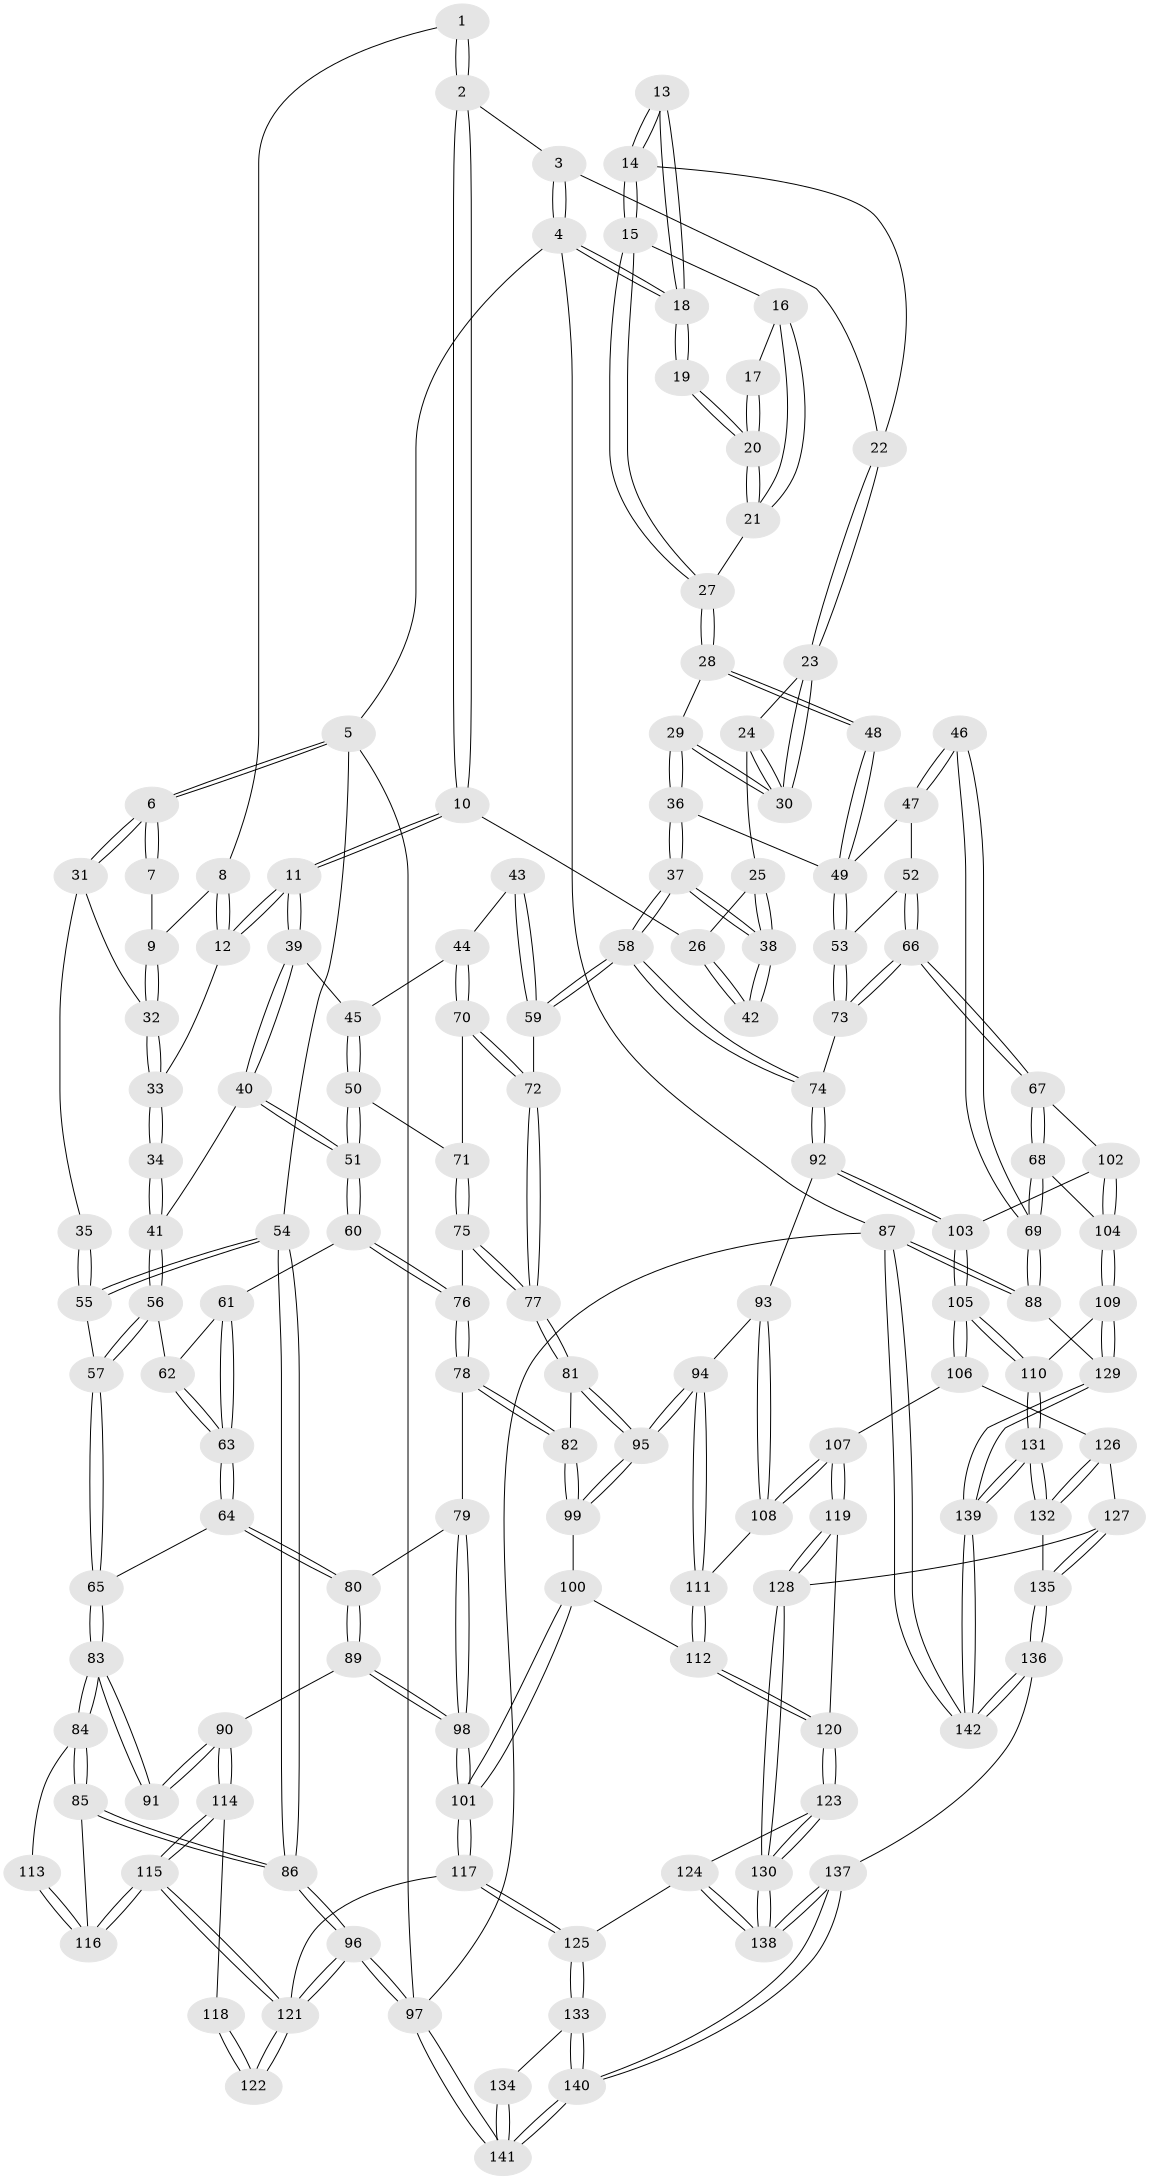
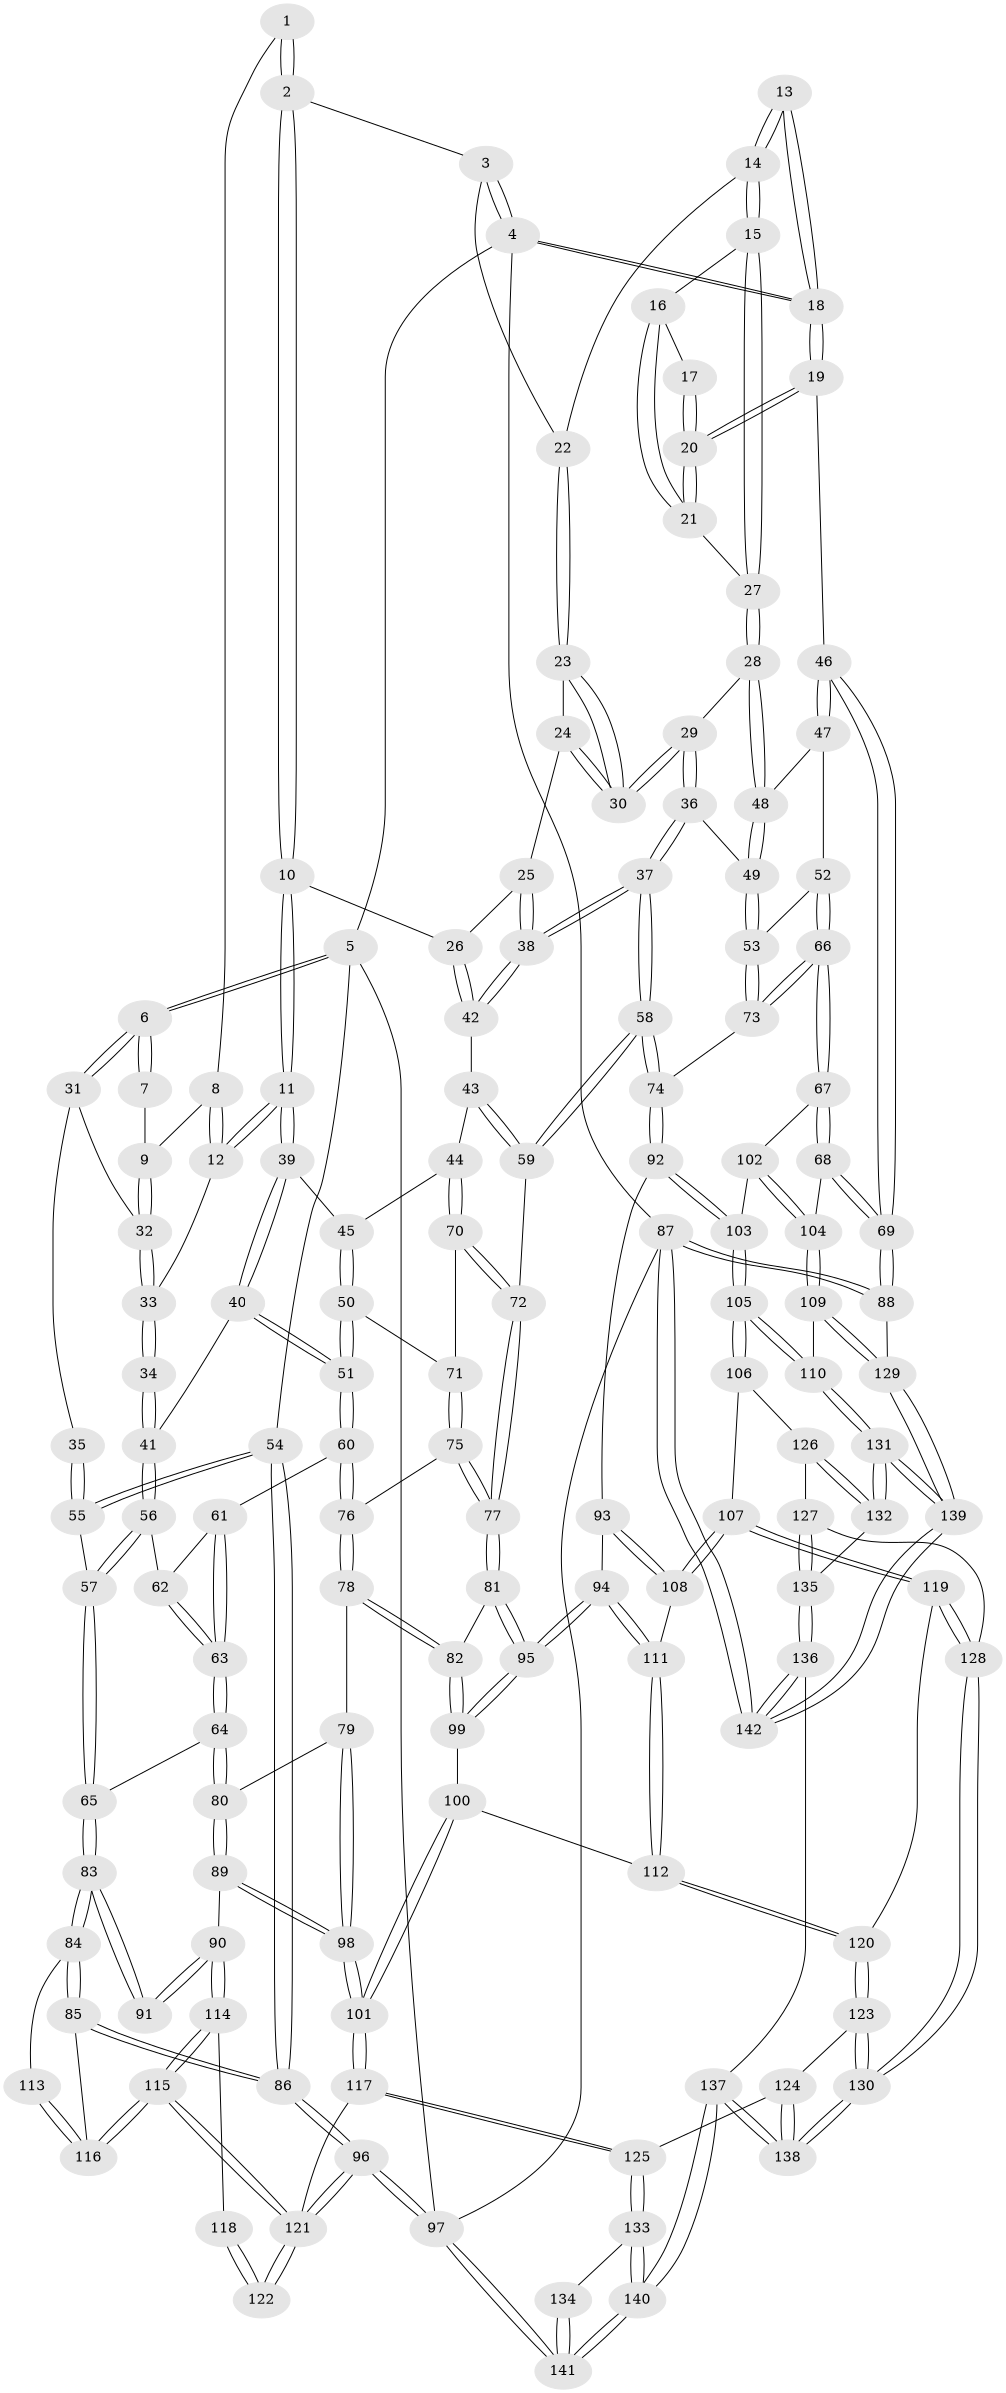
  graph {
    node [color=gray90 style=filled]
    1
    2
    8
    3
    10
    9
    12
    4
    22
    11
    26
    5
    18
    87
    23
    6
    54
    97
    19
    88
    142
    7
    31
    55
    86
    141
    32
    35
    33
    39
    42
    40
    45
    34
    13
    14
    15
    16
    27
    17
    21
    28
    20
    46
    47
    69
    24
    30
    25
    38
    43
    29
    48
    36
    49
    37
    41
    56
    57
    58
    53
    59
    74
    51
    50
    60
    62
    44
    70
    72
    71
    52
    66
    73
    75
    61
    76
    67
    96
    65
    63
    83
    92
    77
    78
    64
    80
    89
    84
    91
    68
    102
    104
    103
    109
    129
    81
    93
    79
    82
    95
    98
    99
    101
    90
    100
    85
    113
    116
    121
    139
    114
    115
    118
    94
    108
    105
    111
    112
    122
    117
    120
    125
    106
    110
    107
    126
    131
    119
    127
    132
    128
    123
    133
    130
    124
    134
    138
    140
    135
    136
    137
    1 -- 2
    1 -- 2
    1 -- 8
    2 -- 3
    2 -- 10
    2 -- 10
    8 -- 9
    8 -- 12
    8 -- 12
    3 -- 4
    3 -- 4
    3 -- 22
    10 -- 11
    10 -- 11
    10 -- 26
    9 -- 32
    9 -- 32
    12 -- 33
    4 -- 5
    4 -- 18
    4 -- 18
    4 -- 87
    22 -- 23
    22 -- 23
    11 -- 12
    11 -- 12
    11 -- 39
    11 -- 39
    26 -- 42
    26 -- 42
    5 -- 6
    5 -- 6
    5 -- 54
    5 -- 97
    18 -- 19
    18 -- 19
    87 -- 97
    87 -- 88
    87 -- 88
    87 -- 142
    87 -- 142
    23 -- 24
    23 -- 30
    23 -- 30
    6 -- 7
    6 -- 7
    6 -- 31
    6 -- 31
    54 -- 55
    54 -- 55
    54 -- 86
    54 -- 86
    97 -- 141
    97 -- 141
    19 -- 20
    19 -- 20
+   19 -- 46
    88 -- 129
    7 -- 9
    31 -- 32
    31 -- 35
    55 -- 57
    86 -- 96
    86 -- 96
    32 -- 33
    32 -- 33
    35 -- 55
    35 -- 55
    33 -- 34
    33 -- 34
    39 -- 40
    39 -- 40
    39 -- 45
+   42 -- 43
    40 -- 41
    40 -- 51
    40 -- 51
    45 -- 50
    45 -- 50
    34 -- 41
    34 -- 41
    13 -- 18
    13 -- 18
    13 -- 14
    13 -- 14
    14 -- 22
    14 -- 15
    14 -- 15
    15 -- 16
    15 -- 27
    15 -- 27
    16 -- 17
    16 -- 21
    16 -- 21
    27 -- 28
    27 -- 28
    17 -- 20
    17 -- 20
    21 -- 27
    28 -- 29
    28 -- 48
    28 -- 48
    20 -- 21
    20 -- 21
    46 -- 47
    46 -- 47
    46 -- 69
    46 -- 69
-   47 -- 49
+   47 -- 48
    47 -- 52
    69 -- 88
    69 -- 88
    24 -- 30
    24 -- 30
    24 -- 25
    25 -- 26
    25 -- 38
    25 -- 38
    38 -- 42
    38 -- 42
    43 -- 59
    43 -- 59
    43 -- 44
    29 -- 30
    29 -- 30
    29 -- 36
    29 -- 36
    48 -- 49
    48 -- 49
    36 -- 49
    36 -- 37
    36 -- 37
    49 -- 53
    49 -- 53
    37 -- 38
    37 -- 38
    37 -- 58
    37 -- 58
    41 -- 56
    41 -- 56
    56 -- 57
    56 -- 57
    56 -- 62
    57 -- 65
    57 -- 65
    58 -- 59
    58 -- 59
    58 -- 74
    58 -- 74
    53 -- 73
    53 -- 73
    59 -- 72
    74 -- 92
    74 -- 92
    51 -- 60
    51 -- 60
    50 -- 51
    50 -- 51
    50 -- 71
    60 -- 61
    60 -- 76
    60 -- 76
    62 -- 63
    62 -- 63
    44 -- 45
    44 -- 70
    44 -- 70
    70 -- 72
    70 -- 72
    70 -- 71
    72 -- 77
    72 -- 77
    71 -- 75
    71 -- 75
    52 -- 53
    52 -- 66
    52 -- 66
    66 -- 73
    66 -- 73
    66 -- 67
    66 -- 67
    73 -- 74
    75 -- 76
    75 -- 77
    75 -- 77
    61 -- 62
    61 -- 63
    61 -- 63
    76 -- 78
    76 -- 78
    67 -- 68
    67 -- 68
    67 -- 102
    96 -- 97
    96 -- 97
    96 -- 121
    96 -- 121
    65 -- 83
    65 -- 83
    63 -- 64
    63 -- 64
    83 -- 84
    83 -- 84
    83 -- 91
    83 -- 91
    92 -- 103
    92 -- 103
    92 -- 93
    77 -- 81
    77 -- 81
    78 -- 79
    78 -- 82
    78 -- 82
    64 -- 65
    64 -- 80
    64 -- 80
    80 -- 89
    80 -- 89
    89 -- 98
    89 -- 98
    89 -- 90
    84 -- 85
    84 -- 85
    84 -- 113
    68 -- 69
    68 -- 69
    68 -- 104
    102 -- 104
    102 -- 104
    102 -- 103
    104 -- 109
    104 -- 109
    103 -- 105
    103 -- 105
    109 -- 129
    109 -- 129
    109 -- 110
    129 -- 139
    129 -- 139
    81 -- 82
    81 -- 95
    81 -- 95
    93 -- 94
    93 -- 108
    93 -- 108
    79 -- 80
    79 -- 98
    79 -- 98
    82 -- 99
    82 -- 99
    95 -- 99
    95 -- 99
    98 -- 101
    98 -- 101
    99 -- 100
    101 -- 117
    101 -- 117
    90 -- 91
    90 -- 91
    90 -- 114
    90 -- 114
    100 -- 101
    100 -- 101
    100 -- 112
    85 -- 86
    85 -- 86
    85 -- 116
    113 -- 116
    113 -- 116
    121 -- 122
    121 -- 122
    139 -- 142
    139 -- 142
    114 -- 115
    114 -- 115
    114 -- 118
    115 -- 116
    115 -- 116
    115 -- 121
    115 -- 121
    118 -- 122
    118 -- 122
    94 -- 95
    94 -- 95
    94 -- 111
    94 -- 111
    108 -- 111
    105 -- 106
    105 -- 106
    105 -- 110
    105 -- 110
    111 -- 112
    111 -- 112
    112 -- 120
    112 -- 120
    117 -- 121
    117 -- 125
    117 -- 125
    120 -- 123
    120 -- 123
    125 -- 133
    125 -- 133
    106 -- 107
    106 -- 126
    110 -- 131
    110 -- 131
    107 -- 108
    107 -- 108
    107 -- 119
    107 -- 119
    126 -- 127
    126 -- 132
    126 -- 132
    131 -- 139
    131 -- 139
    131 -- 132
    131 -- 132
    119 -- 120
    119 -- 128
    119 -- 128
    127 -- 128
    127 -- 135
    127 -- 135
    132 -- 135
    128 -- 130
    128 -- 130
    123 -- 130
    123 -- 130
    123 -- 124
    133 -- 134
    133 -- 140
    133 -- 140
    130 -- 138
    130 -- 138
    124 -- 125
    124 -- 138
    124 -- 138
    134 -- 141
    134 -- 141
    140 -- 141
    140 -- 141
    135 -- 136
    135 -- 136
    136 -- 142
    136 -- 142
    136 -- 137
    137 -- 138
    137 -- 138
    137 -- 140
    137 -- 140
  }
